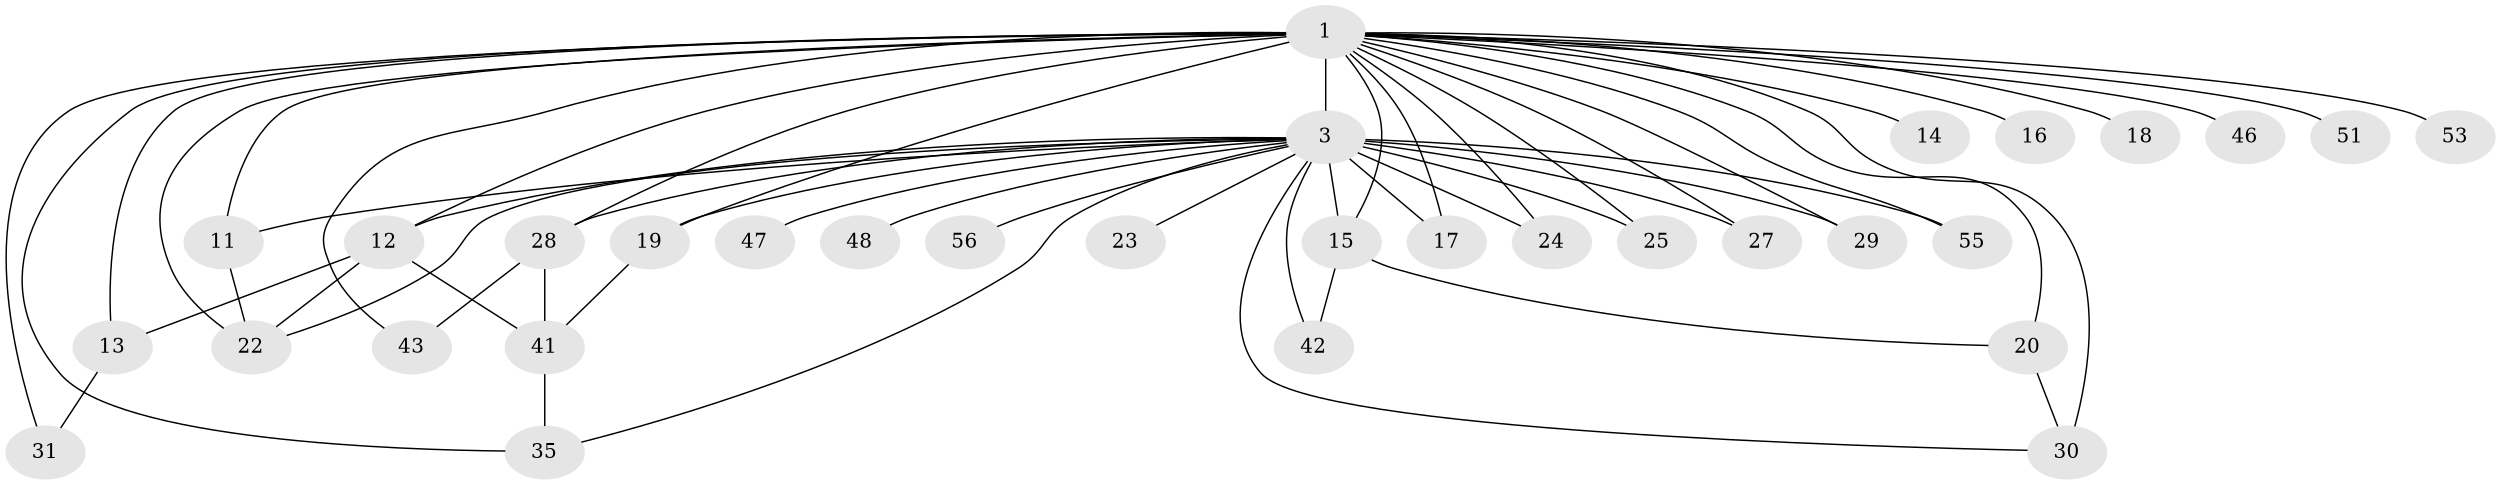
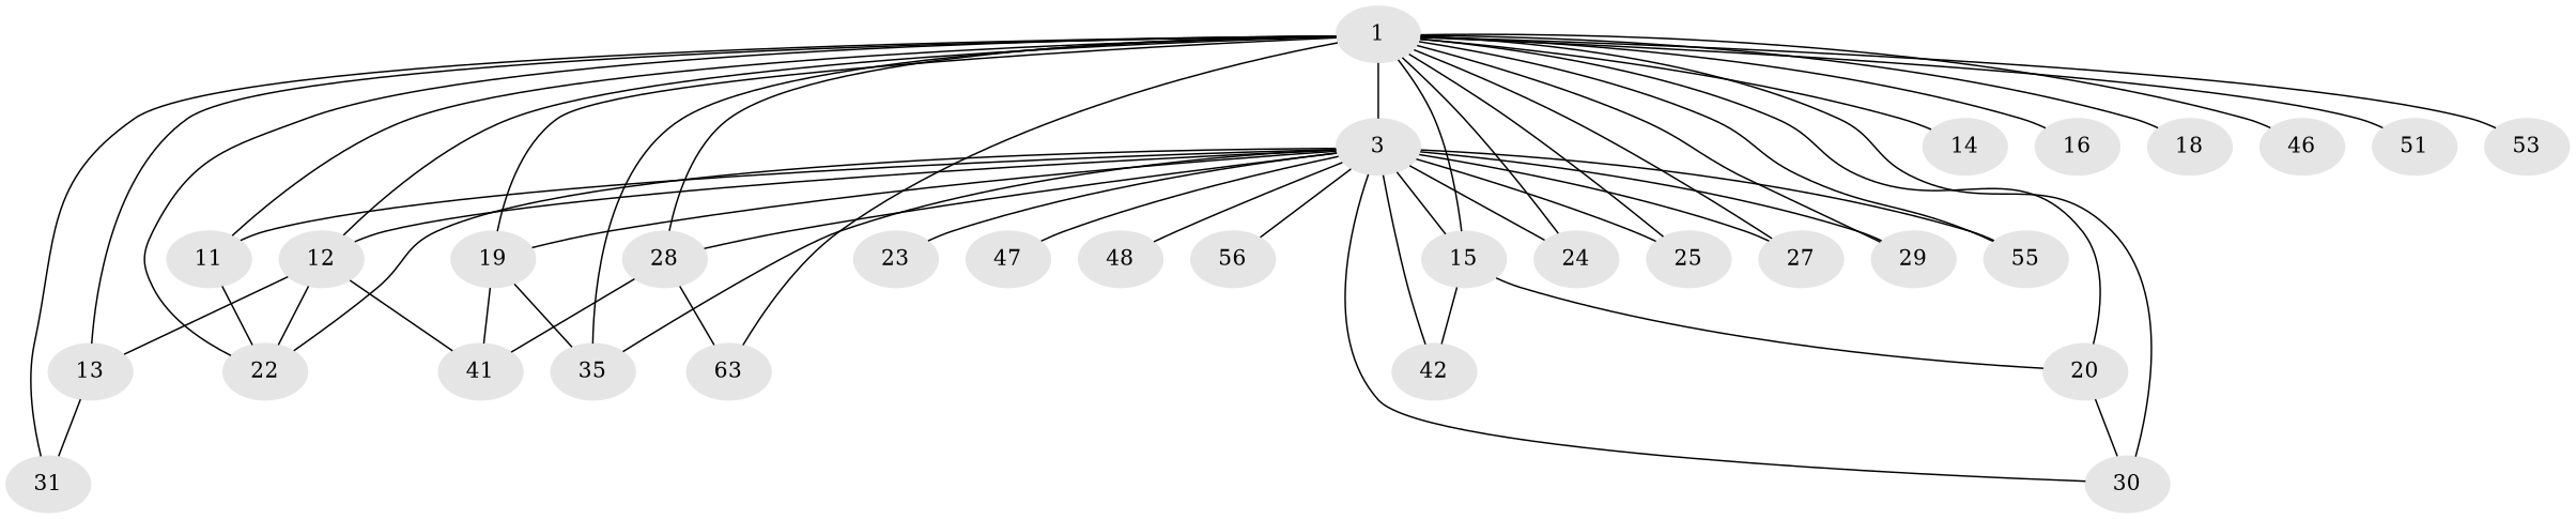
  graph {
    node [color=gray90 style=filled]
    1 [super="+7+2"]
    3 [super="+4+21+50"]
    11 [super="+61"]
    12
    13
    14
    15
    16
-   17
    18
    19 [super="+36"]
    20
    22 [super="+26"]
    24 [super="+40"]
    25
    27 [super="+73"]
    28 [super="+62"]
    29
    31
    n20 [label=30 super="+70"]
    35
-   43
+   43 [label=63]
    46
    51
    53
    55
    23
    42
    47
    48
    56
    n32 [label=41]
    1 -- 3 [weight=32]
    1 -- 11
    1 -- 12
    1 -- 13
    1 -- 14 [weight=2]
    1 -- 15
    1 -- 16 [weight=2]
-   1 -- 17
    1 -- 18
    1 -- 19
    1 -- 20
    1 -- 22
    1 -- 24
    1 -- 25
    1 -- 27
    1 -- 28 [weight=2]
    1 -- 29
    1 -- 31
    1 -- n20 [weight=2]
    1 -- 35
    1 -- 43
    1 -- 46 [weight=3]
    1 -- 51 [weight=2]
    1 -- 53 [weight=2]
    1 -- 55
    3 -- 11
    3 -- 12 [weight=2]
    3 -- 15
-   3 -- 17 [weight=2]
    3 -- 19
    3 -- 22
    3 -- 24 [weight=2]
    3 -- 25
    3 -- 27 [weight=2]
    3 -- 28
    3 -- 29
    3 -- n20
    3 -- 35
    3 -- 55
    3 -- 23
    3 -- 42
    3 -- 47
    3 -- 48 [weight=2]
    3 -- 56 [weight=2]
    11 -- 22
    12 -- 13
    12 -- 22
    12 -- n32
    13 -- 31
    15 -- 20
    15 -- 42
-   n32 -- 35
+   19 -- 35
    19 -- n32
    20 -- n20
    28 -- 43
    28 -- n32
  }
